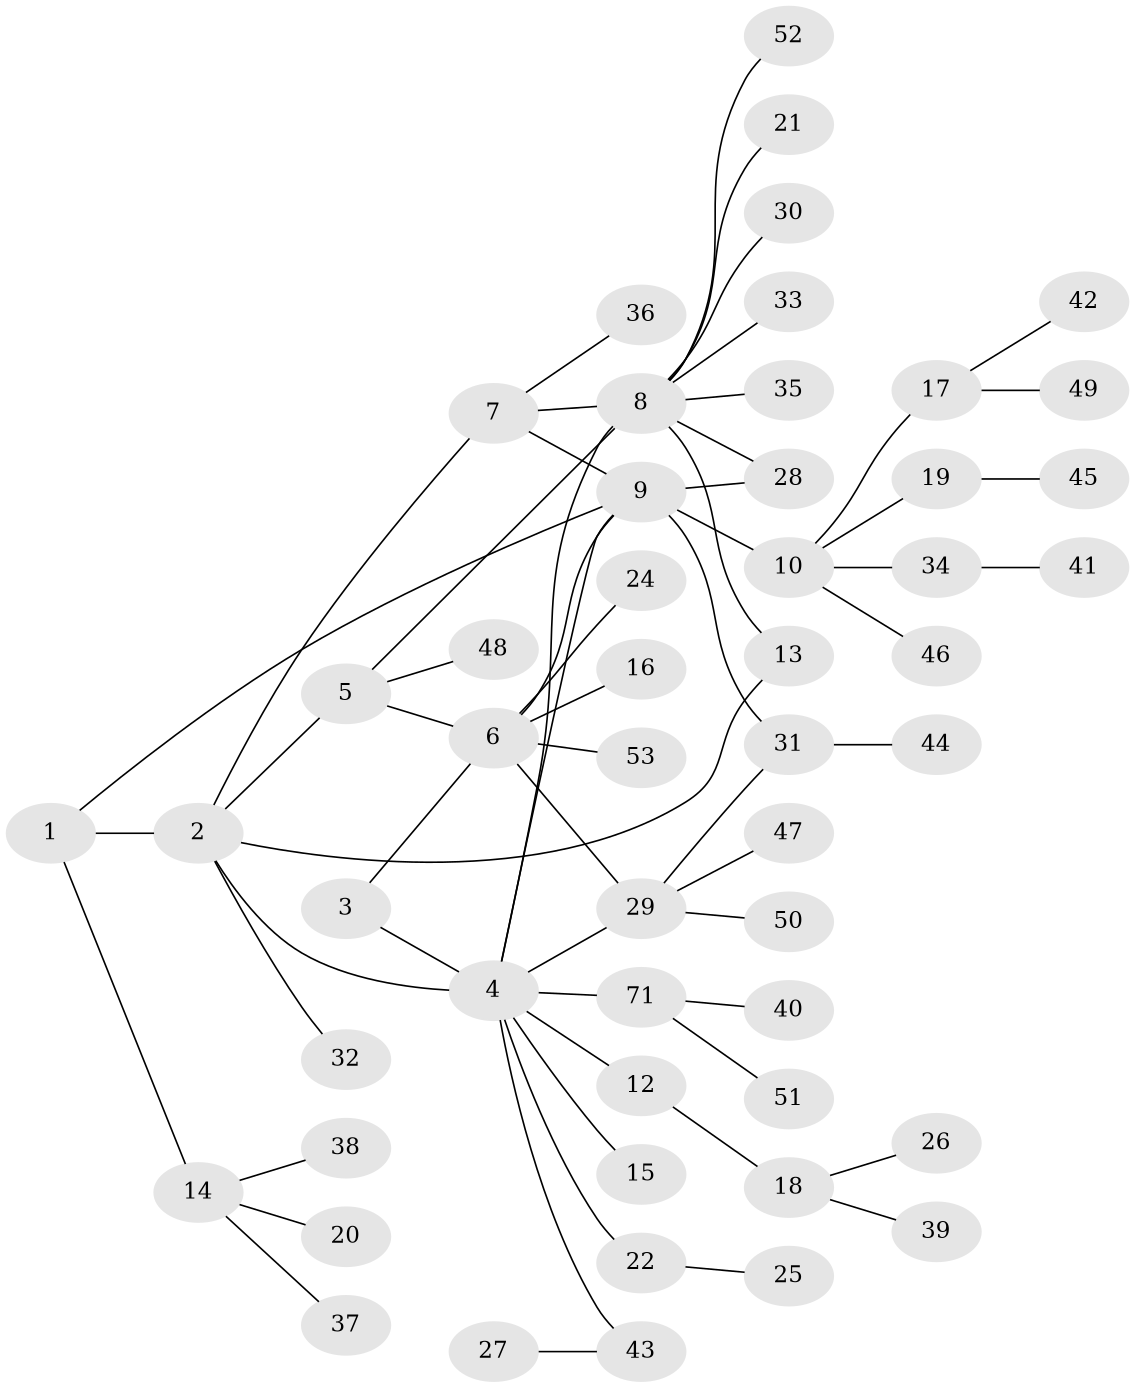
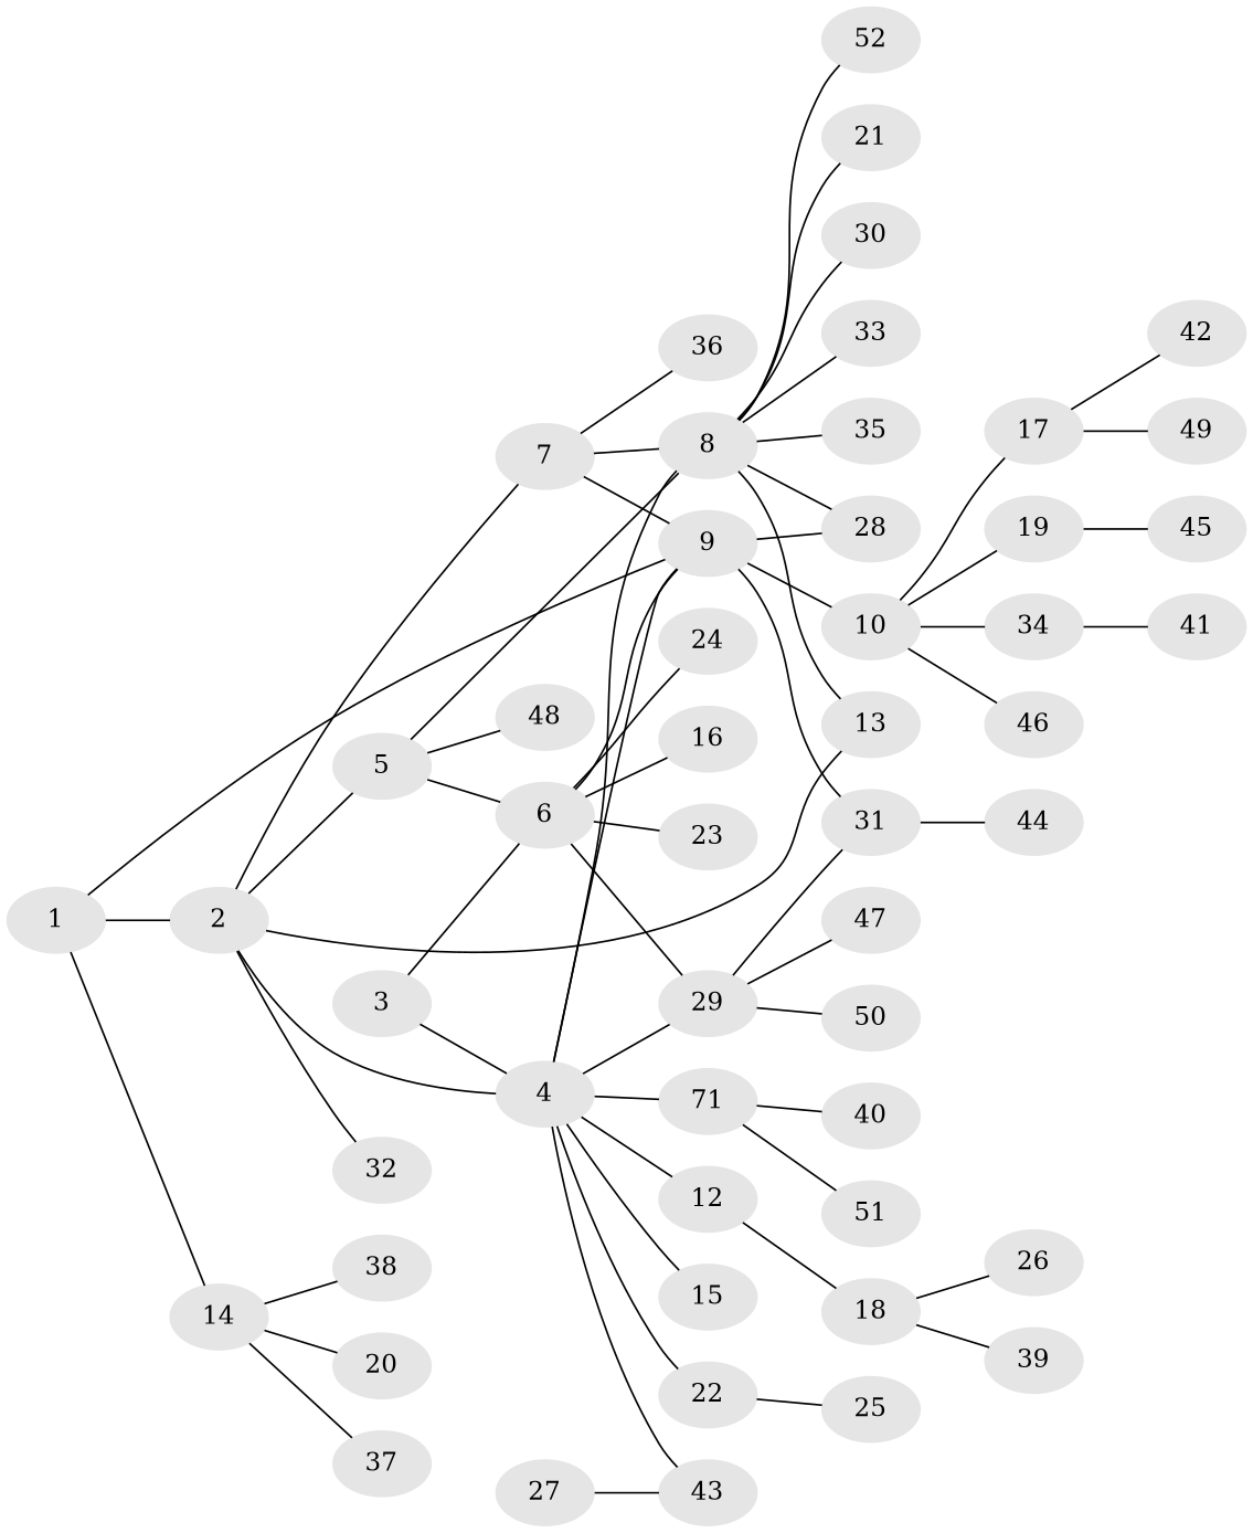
  graph {
    rankdir=LR
    node [color=gray90 style=filled]
    1
    2
    9
    14
    4
    5
    7
    13
    32
    28
    10
    31
    20
    37
    38
    8
    n17 [label=71]
    12
    15
    22
    29
    43
    6
    48
    36
    3
    16
-   23 [label=53]
+   23
    24
    21
    30
    33
    35
    52
    40
    51
    18
    25
    47
    50
    27
    17
    19
    34
    46
    44
    42
    49
    45
    41
    26
    39
    1 -- 2
    1 -- 9
    1 -- 14
    2 -- 4
    2 -- 5
    2 -- 7
    2 -- 13
    2 -- 32
    9 -- 28
    9 -- 10
    9 -- 31
    14 -- 20
    14 -- 37
    14 -- 38
    4 -- 9
    4 -- 8
    4 -- n17
    4 -- 12
    4 -- 15
    4 -- 22
    4 -- 29
    4 -- 43
    5 -- 8
    5 -- 6
    5 -- 48
    7 -- 9
    7 -- 8
    7 -- 36
    10 -- 17
    10 -- 19
    10 -- 34
    10 -- 46
    31 -- 44
    8 -- 13
    8 -- 28
    8 -- 21
    8 -- 30
    8 -- 33
    8 -- 35
    8 -- 52
    n17 -- 40
    n17 -- 51
    12 -- 18
    22 -- 25
    29 -- 31
    29 -- 47
    29 -- 50
    6 -- 9
    6 -- 29
    6 -- 16
    6 -- 23
    6 -- 24
    3 -- 4
    3 -- 6
    18 -- 26
    18 -- 39
    27 -- 43
    17 -- 42
    17 -- 49
    19 -- 45
    34 -- 41
  }
